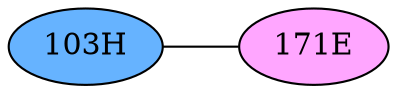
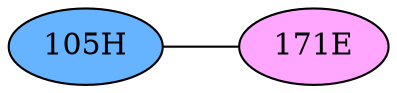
  graph {
    rankdir=LR
    node [style=radial]
-   "105H" [fillcolor="#66B3FF" label="103H"]
+   "105H" [fillcolor="#66B3FF"]
    "171E" [fillcolor="#FFA6FF"]
    "105H" -- "171E" [penwidth=1]
  }
